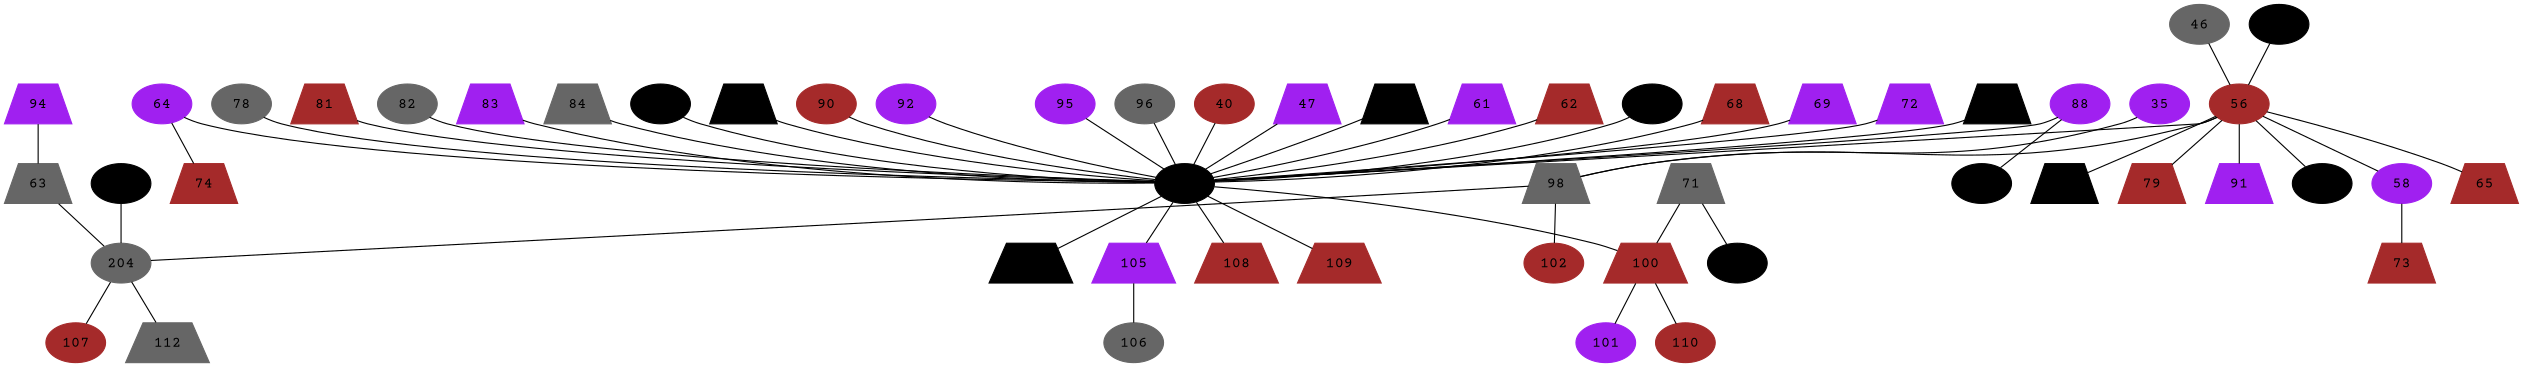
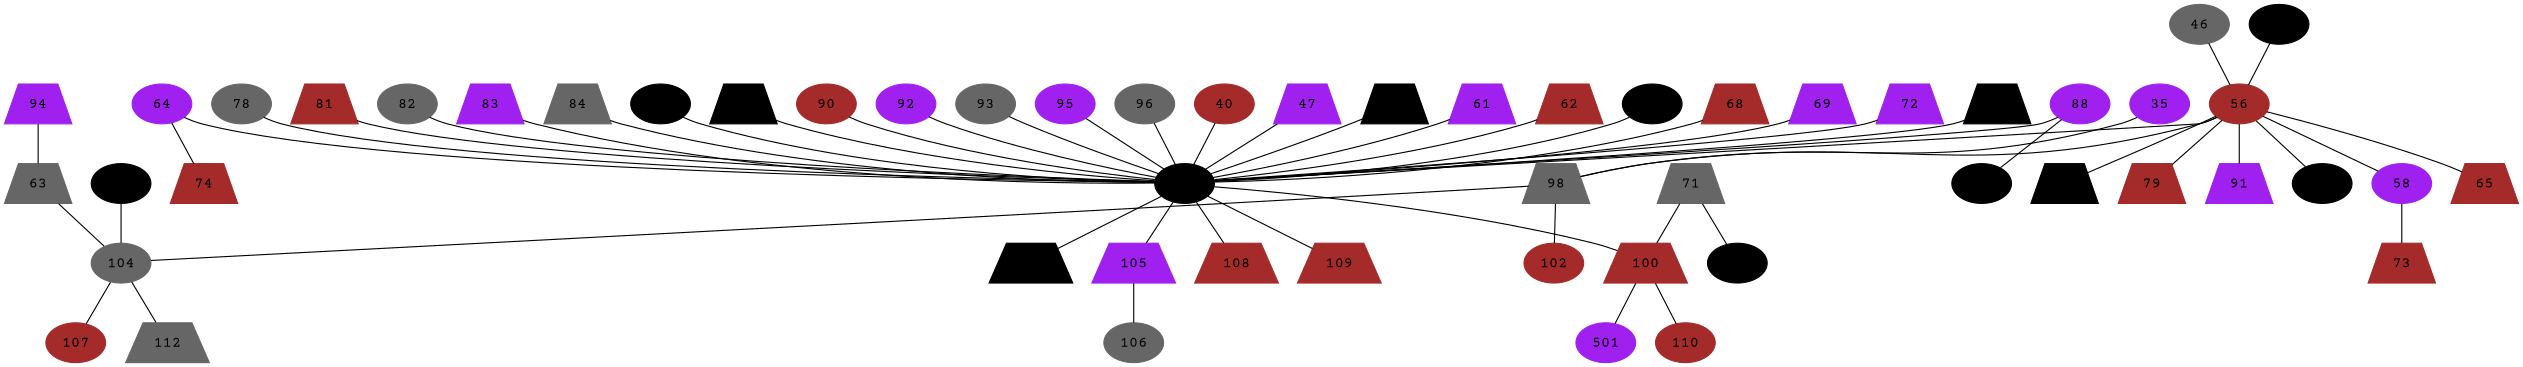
  graph {
    fontname="Courier Prime"
    node [color=brown fontname="Courier Prime" shape=trapezium style=filled]
    edge [fontname="Courier Prime"]
    98 [color=gray40 super="+10+66"]
-   104 [color=gray40 shape=ellipse super="+53" label=204]
+   104 [color=gray40 shape=ellipse super="+53"]
    102 [shape=ellipse]
    35 [color=purple shape=ellipse]
    97 [color=black shape=ellipse super="+5+85+89+29+31+38+49+17+52+41+18+24+51+42+39+55"]
    100 [super="+70+57+59"]
    105 [color=purple]
    108
    109
    111 [color=black]
    40 [shape=ellipse]
    56 [shape=ellipse super="+50"]
    58 [color=purple shape=ellipse]
    65
    77 [color=black]
    79
    91 [color=purple]
    99 [color=black shape=ellipse]
    46 [color=gray40 shape=ellipse]
    47 [color=purple]
    54 [color=black shape=ellipse]
    73
    60 [color=black]
    61 [color=purple]
    62
    107 [shape=ellipse]
    112 [color=gray40]
    63 [color=gray40]
    64 [color=purple shape=ellipse]
    74
    67 [color=black shape=ellipse]
    68
    69 [color=purple]
    71 [color=gray40]
    80 [color=black shape=ellipse]
-   101 [color=purple shape=ellipse]
+   101 [color=purple shape=ellipse label=501]
    110 [shape=ellipse]
    72 [color=purple]
    75 [color=black]
    76 [color=black shape=ellipse]
    78 [color=gray40 shape=ellipse]
    81
    82 [color=gray40 shape=ellipse]
    83 [color=purple]
    84 [color=gray40]
    86 [color=black shape=ellipse]
    87 [color=black]
    88 [color=purple shape=ellipse]
    103 [color=black shape=ellipse]
    90 [shape=ellipse]
    92 [color=purple shape=ellipse]
+   93 [color=gray40 shape=ellipse]
    94 [color=purple]
    95 [color=purple shape=ellipse]
    96 [color=gray40 shape=ellipse]
    106 [color=gray40 shape=ellipse]
    98 -- 104
    98 -- 102
    104 -- 107
    104 -- 112
    35 -- 98
    97 -- 100
    97 -- 105
    97 -- 108
    97 -- 109
    97 -- 111
    100 -- 101
    100 -- 110
    105 -- 106
    40 -- 97
    56 -- 98
    56 -- 97
    56 -- 58
    56 -- 65
    56 -- 77
    56 -- 79
    56 -- 91
    56 -- 99
    58 -- 73
    46 -- 56
    47 -- 97
    54 -- 56
    60 -- 97
    61 -- 97
    62 -- 97
    63 -- 104
    64 -- 97
    64 -- 74
    67 -- 97
    68 -- 97
    69 -- 97
    71 -- 100
    71 -- 80
    72 -- 97
    75 -- 97
    76 -- 104
    78 -- 97
    81 -- 97
    82 -- 97
    83 -- 97
    84 -- 97
    86 -- 97
    87 -- 97
    88 -- 97
    88 -- 103
    90 -- 97
    92 -- 97
+   93 -- 97
    94 -- 63
    95 -- 97
    96 -- 97
  }
